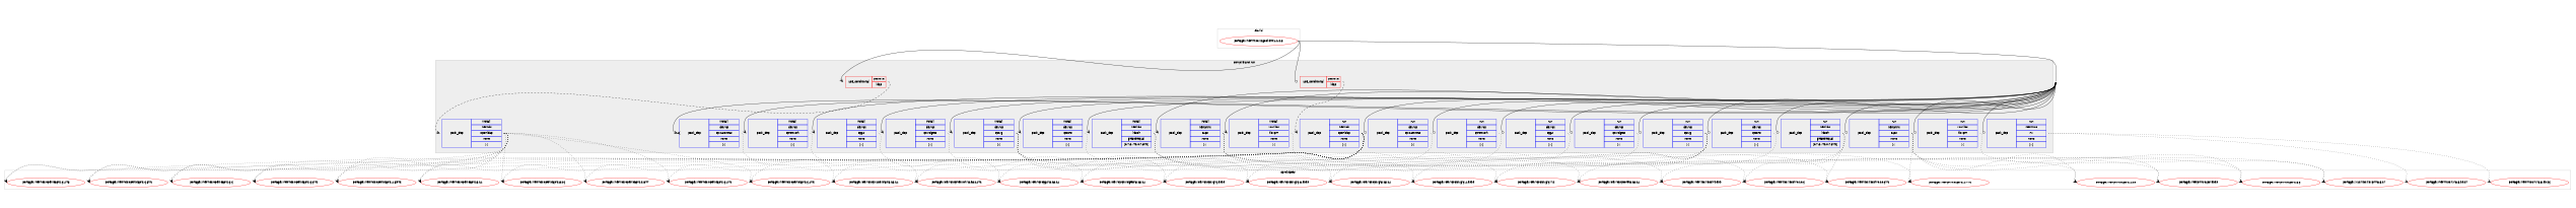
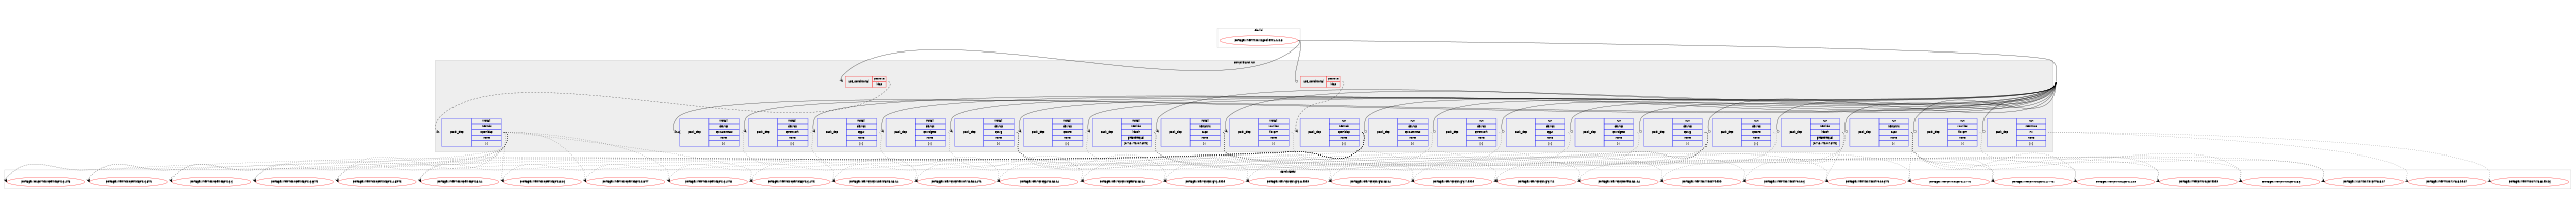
  digraph {
    compound=true
    concentrate=true
    fontname=Helvetica
    fontsize=10
    newrank=true
    rankdir=TB
    ranksep=1.5
    node [color=red fontname=Helvetica fontsize=10]
    edge [arrowhead=vee headport=w style=dotted tailport=e weight=100]
    n1 [label="portage://net-misc/x2goclient-4.1.2.3" width=4]
    n2 [color=blue label=<<TABLE BORDER="0" CELLBORDER="1" CELLSPACING="0" CELLPADDING="4" WIDTH="220"><TR><TD ROWSPAN="6" CELLPADDING="30">pack_dep</TD></TR><TR><TD WIDTH="110">install</TD></TR><TR><TD>net-nds</TD></TR><TR><TD>openldap</TD></TR><TR><TD>none</TD></TR><TR><TD>[,,]</TD></TR></TABLE>> shape=none]
    n3 [label=<<TABLE BORDER="0" CELLBORDER="1" CELLSPACING="0" CELLPADDING="4"><TR><TD ROWSPAN="3" CELLPADDING="10">use_conditional</TD></TR><TR><TD>positive</TD></TR><TR><TD>ldap</TD></TR></TABLE>> shape=none]
    n4 [color=blue label=<<TABLE BORDER="0" CELLBORDER="1" CELLSPACING="0" CELLPADDING="4" WIDTH="220"><TR><TD ROWSPAN="6" CELLPADDING="30">pack_dep</TD></TR><TR><TD WIDTH="110">install</TD></TR><TR><TD>dev-qt</TD></TR><TR><TD>qtcore</TD></TR><TR><TD>none</TD></TR><TR><TD>[,,]</TD></TR></TABLE>> shape=none]
    n5 [color=blue label=<<TABLE BORDER="0" CELLBORDER="1" CELLSPACING="0" CELLPADDING="4" WIDTH="220"><TR><TD ROWSPAN="6" CELLPADDING="30">pack_dep</TD></TR><TR><TD WIDTH="110">install</TD></TR><TR><TD>dev-qt</TD></TR><TR><TD>qtgui</TD></TR><TR><TD>none</TD></TR><TR><TD>[,,]</TD></TR></TABLE>> shape=none]
    n6 [color=blue label=<<TABLE BORDER="0" CELLBORDER="1" CELLSPACING="0" CELLPADDING="4" WIDTH="220"><TR><TD ROWSPAN="6" CELLPADDING="30">pack_dep</TD></TR><TR><TD WIDTH="110">install</TD></TR><TR><TD>dev-qt</TD></TR><TR><TD>qtnetwork</TD></TR><TR><TD>none</TD></TR><TR><TD>[,,]</TD></TR></TABLE>> shape=none]
    n7 [color=blue label=<<TABLE BORDER="0" CELLBORDER="1" CELLSPACING="0" CELLPADDING="4" WIDTH="220"><TR><TD ROWSPAN="6" CELLPADDING="30">pack_dep</TD></TR><TR><TD WIDTH="110">install</TD></TR><TR><TD>dev-qt</TD></TR><TR><TD>qtsvg</TD></TR><TR><TD>none</TD></TR><TR><TD>[,,]</TD></TR></TABLE>> shape=none]
    n8 [color=blue label=<<TABLE BORDER="0" CELLBORDER="1" CELLSPACING="0" CELLPADDING="4" WIDTH="220"><TR><TD ROWSPAN="6" CELLPADDING="30">pack_dep</TD></TR><TR><TD WIDTH="110">install</TD></TR><TR><TD>dev-qt</TD></TR><TR><TD>qtwidgets</TD></TR><TR><TD>none</TD></TR><TR><TD>[,,]</TD></TR></TABLE>> shape=none]
    n9 [color=blue label=<<TABLE BORDER="0" CELLBORDER="1" CELLSPACING="0" CELLPADDING="4" WIDTH="220"><TR><TD ROWSPAN="6" CELLPADDING="30">pack_dep</TD></TR><TR><TD WIDTH="110">install</TD></TR><TR><TD>dev-qt</TD></TR><TR><TD>qtx11extras</TD></TR><TR><TD>none</TD></TR><TR><TD>[,,]</TD></TR></TABLE>> shape=none]
    n10 [color=blue label=<<TABLE BORDER="0" CELLBORDER="1" CELLSPACING="0" CELLPADDING="4" WIDTH="220"><TR><TD ROWSPAN="6" CELLPADDING="30">pack_dep</TD></TR><TR><TD WIDTH="110">install</TD></TR><TR><TD>net-libs</TD></TR><TR><TD>libssh</TD></TR><TR><TD>greaterequal</TD></TR><TR><TD>[0.7.5,,-r2,0.7.5-r2]</TD></TR></TABLE>> shape=none]
    n11 [color=blue label=<<TABLE BORDER="0" CELLBORDER="1" CELLSPACING="0" CELLPADDING="4" WIDTH="220"><TR><TD ROWSPAN="6" CELLPADDING="30">pack_dep</TD></TR><TR><TD WIDTH="110">install</TD></TR><TR><TD>net-print</TD></TR><TR><TD>cups</TD></TR><TR><TD>none</TD></TR><TR><TD>[,,]</TD></TR></TABLE>> shape=none]
    n12 [color=blue label=<<TABLE BORDER="0" CELLBORDER="1" CELLSPACING="0" CELLPADDING="4" WIDTH="220"><TR><TD ROWSPAN="6" CELLPADDING="30">pack_dep</TD></TR><TR><TD WIDTH="110">install</TD></TR><TR><TD>x11-libs</TD></TR><TR><TD>libXpm</TD></TR><TR><TD>none</TD></TR><TR><TD>[,,]</TD></TR></TABLE>> shape=none]
    n13 [color=blue label=<<TABLE BORDER="0" CELLBORDER="1" CELLSPACING="0" CELLPADDING="4" WIDTH="220"><TR><TD ROWSPAN="6" CELLPADDING="30">pack_dep</TD></TR><TR><TD WIDTH="110">run</TD></TR><TR><TD>net-misc</TD></TR><TR><TD>nx</TD></TR><TR><TD>none</TD></TR><TR><TD>[,,]</TD></TR></TABLE>> shape=none]
    n14 [color=blue label=<<TABLE BORDER="0" CELLBORDER="1" CELLSPACING="0" CELLPADDING="4" WIDTH="220"><TR><TD ROWSPAN="6" CELLPADDING="30">pack_dep</TD></TR><TR><TD WIDTH="110">run</TD></TR><TR><TD>net-nds</TD></TR><TR><TD>openldap</TD></TR><TR><TD>none</TD></TR><TR><TD>[,,]</TD></TR></TABLE>> shape=none]
    n15 [label=<<TABLE BORDER="0" CELLBORDER="1" CELLSPACING="0" CELLPADDING="4"><TR><TD ROWSPAN="3" CELLPADDING="10">use_conditional</TD></TR><TR><TD>positive</TD></TR><TR><TD>ldap</TD></TR></TABLE>> shape=none]
    n16 [color=blue label=<<TABLE BORDER="0" CELLBORDER="1" CELLSPACING="0" CELLPADDING="4" WIDTH="220"><TR><TD ROWSPAN="6" CELLPADDING="30">pack_dep</TD></TR><TR><TD WIDTH="110">run</TD></TR><TR><TD>dev-qt</TD></TR><TR><TD>qtcore</TD></TR><TR><TD>none</TD></TR><TR><TD>[,,]</TD></TR></TABLE>> shape=none]
    n17 [color=blue label=<<TABLE BORDER="0" CELLBORDER="1" CELLSPACING="0" CELLPADDING="4" WIDTH="220"><TR><TD ROWSPAN="6" CELLPADDING="30">pack_dep</TD></TR><TR><TD WIDTH="110">run</TD></TR><TR><TD>dev-qt</TD></TR><TR><TD>qtgui</TD></TR><TR><TD>none</TD></TR><TR><TD>[,,]</TD></TR></TABLE>> shape=none]
    n18 [color=blue label=<<TABLE BORDER="0" CELLBORDER="1" CELLSPACING="0" CELLPADDING="4" WIDTH="220"><TR><TD ROWSPAN="6" CELLPADDING="30">pack_dep</TD></TR><TR><TD WIDTH="110">run</TD></TR><TR><TD>dev-qt</TD></TR><TR><TD>qtnetwork</TD></TR><TR><TD>none</TD></TR><TR><TD>[,,]</TD></TR></TABLE>> shape=none]
    n19 [color=blue label=<<TABLE BORDER="0" CELLBORDER="1" CELLSPACING="0" CELLPADDING="4" WIDTH="220"><TR><TD ROWSPAN="6" CELLPADDING="30">pack_dep</TD></TR><TR><TD WIDTH="110">run</TD></TR><TR><TD>dev-qt</TD></TR><TR><TD>qtsvg</TD></TR><TR><TD>none</TD></TR><TR><TD>[,,]</TD></TR></TABLE>> shape=none]
    n20 [color=blue label=<<TABLE BORDER="0" CELLBORDER="1" CELLSPACING="0" CELLPADDING="4" WIDTH="220"><TR><TD ROWSPAN="6" CELLPADDING="30">pack_dep</TD></TR><TR><TD WIDTH="110">run</TD></TR><TR><TD>dev-qt</TD></TR><TR><TD>qtwidgets</TD></TR><TR><TD>none</TD></TR><TR><TD>[,,]</TD></TR></TABLE>> shape=none]
    n21 [color=blue label=<<TABLE BORDER="0" CELLBORDER="1" CELLSPACING="0" CELLPADDING="4" WIDTH="220"><TR><TD ROWSPAN="6" CELLPADDING="30">pack_dep</TD></TR><TR><TD WIDTH="110">run</TD></TR><TR><TD>dev-qt</TD></TR><TR><TD>qtx11extras</TD></TR><TR><TD>none</TD></TR><TR><TD>[,,]</TD></TR></TABLE>> shape=none]
    n22 [color=blue label=<<TABLE BORDER="0" CELLBORDER="1" CELLSPACING="0" CELLPADDING="4" WIDTH="220"><TR><TD ROWSPAN="6" CELLPADDING="30">pack_dep</TD></TR><TR><TD WIDTH="110">run</TD></TR><TR><TD>net-libs</TD></TR><TR><TD>libssh</TD></TR><TR><TD>greaterequal</TD></TR><TR><TD>[0.7.5,,-r2,0.7.5-r2]</TD></TR></TABLE>> shape=none]
    n23 [color=blue label=<<TABLE BORDER="0" CELLBORDER="1" CELLSPACING="0" CELLPADDING="4" WIDTH="220"><TR><TD ROWSPAN="6" CELLPADDING="30">pack_dep</TD></TR><TR><TD WIDTH="110">run</TD></TR><TR><TD>net-print</TD></TR><TR><TD>cups</TD></TR><TR><TD>none</TD></TR><TR><TD>[,,]</TD></TR></TABLE>> shape=none]
    n24 [color=blue label=<<TABLE BORDER="0" CELLBORDER="1" CELLSPACING="0" CELLPADDING="4" WIDTH="220"><TR><TD ROWSPAN="6" CELLPADDING="30">pack_dep</TD></TR><TR><TD WIDTH="110">run</TD></TR><TR><TD>x11-libs</TD></TR><TR><TD>libXpm</TD></TR><TR><TD>none</TD></TR><TR><TD>[,,]</TD></TR></TABLE>> shape=none]
    n25 [label="portage://net-nds/openldap-2.6.6-r2" width=4]
    n26 [label="portage://net-nds/openldap-2.6.6" width=4]
    n27 [label="portage://net-nds/openldap-2.6.5-r1" width=4]
-   n28 [label="portage://net-nds/openldap-2.6.4-r3" width=4]
+   n28 [label="portage://cups-nds/openldap-2.6.4-r3" width=4]
    n29 [label="portage://net-nds/openldap-2.6.4-r2" width=4]
    n30 [label="portage://net-nds/openldap-2.6.4-r1" width=4]
    n31 [label="portage://net-nds/openldap-2.2.3-r7" width=4]
    n32 [label="portage://net-nds/openldap-2.5.16" width=4]
    n33 [label="portage://net-nds/openldap-2.5.14" width=4]
    n34 [label="portage://net-nds/openldap-2.4.59-r2" width=4]
    n35 [label="portage://dev-qt/qtcore-5.15.14" width=4]
    n36 [label="portage://dev-qt/qtgui-5.15.14" width=4]
    n37 [label="portage://dev-qt/qtnetwork-5.95.14-r1" width=4]
    n38 [label="portage://dev-qt/qtsvg-6.9999" width=4]
    n39 [label="portage://dev-qt/qtsvg-6.8.9999" width=4]
-   n40 [label="portage://dev-qt/qtsvg-6.4.9999" width=4]
+   n40 [label="portage://dev-qt/qtsvg-6.7.9999" width=4]
    n41 [label="portage://dev-qt/qtsvg-6.7.2" width=4]
    n42 [label="portage://dev-qt/qtsvg-5.15.14" width=4]
    n43 [label="portage://dev-qt/qtwidgets-5.15.14" width=4]
    n44 [label="portage://dev-qt/qtx11extras-5.15.14" width=4]
    n45 [label="portage://net-libs/libssh-9999" width=4]
    n46 [label="portage://net-libs/libssh-0.10.6-r1" width=4]
    n47 [label="portage://net-libs/libssh-0.10.6" width=4]
    n48 [label="portage://net-print/cups-9999" width=4]
    n49 [label="portage://net-print/cups-2.4.10" width=4]
+   n50 [label="portage://net-print/cups-2.4.7-r2" width=4]
    n51 [label="portage://net-print/cups-2.4.7-r1" width=4]
    n52 [label="portage://net-print/cups-2.5.6" width=4]
    n53 [label="portage://x11-libs/libXpm-3.5.17" width=4]
    n54 [label="portage://net-misc/nx-3.5.99.27" width=4]
    n55 [label="portage://net-misc/nx-3.5.99.26" width=4]
    subgraph cluster_1 {
      color=gray
      label=<<i>ebuild</i>>
      n1
    }
    subgraph cluster_2 {
      color=gray
      label=<<i>dependencies</i>>
      subgraph cluster_3 {
        color=gray
        fillcolor="#eeeeee"
        label=<<i>compile</i>>
        style=filled
        subgraph sub_4 {
          color=gray
          fillcolor="#eeeeee"
          label=<<i>compile</i>>
          style=filled
          n3
          subgraph sub_5 {
            color=gray
            fillcolor="#eeeeee"
            label=<<i>compile</i>>
            style=filled
            n2
          }
        }
        subgraph sub_6 {
          color=gray
          fillcolor="#eeeeee"
          label=<<i>compile</i>>
          style=filled
          n4
        }
        subgraph sub_7 {
          color=gray
          fillcolor="#eeeeee"
          label=<<i>compile</i>>
          style=filled
          n5
        }
        subgraph sub_8 {
          color=gray
          fillcolor="#eeeeee"
          label=<<i>compile</i>>
          style=filled
          n6
        }
        subgraph sub_9 {
          color=gray
          fillcolor="#eeeeee"
          label=<<i>compile</i>>
          style=filled
          n7
        }
        subgraph sub_10 {
          color=gray
          fillcolor="#eeeeee"
          label=<<i>compile</i>>
          style=filled
          n8
        }
        subgraph sub_11 {
          color=gray
          fillcolor="#eeeeee"
          label=<<i>compile</i>>
          style=filled
          n9
        }
        subgraph sub_12 {
          color=gray
          fillcolor="#eeeeee"
          label=<<i>compile</i>>
          style=filled
          n10
        }
        subgraph sub_13 {
          color=gray
          fillcolor="#eeeeee"
          label=<<i>compile</i>>
          style=filled
          n11
        }
        subgraph sub_14 {
          color=gray
          fillcolor="#eeeeee"
          label=<<i>compile</i>>
          style=filled
          n12
        }
      }
      subgraph cluster_15 {
        color=gray
        fillcolor="#eeeeee"
        label=<<i>run</i>>
        style=filled
        subgraph sub_16 {
          color=gray
          fillcolor="#eeeeee"
          label=<<i>run</i>>
          style=filled
          n13
        }
        subgraph sub_17 {
          color=gray
          fillcolor="#eeeeee"
          label=<<i>run</i>>
          style=filled
          n15
          subgraph sub_18 {
            color=gray
            fillcolor="#eeeeee"
            label=<<i>run</i>>
            style=filled
            n14
          }
        }
        subgraph sub_19 {
          color=gray
          fillcolor="#eeeeee"
          label=<<i>run</i>>
          style=filled
          n16
        }
        subgraph sub_20 {
          color=gray
          fillcolor="#eeeeee"
          label=<<i>run</i>>
          style=filled
          n17
        }
        subgraph sub_21 {
          color=gray
          fillcolor="#eeeeee"
          label=<<i>run</i>>
          style=filled
          n18
        }
        subgraph sub_22 {
          color=gray
          fillcolor="#eeeeee"
          label=<<i>run</i>>
          style=filled
          n19
        }
        subgraph sub_23 {
          color=gray
          fillcolor="#eeeeee"
          label=<<i>run</i>>
          style=filled
          n20
        }
        subgraph sub_24 {
          color=gray
          fillcolor="#eeeeee"
          label=<<i>run</i>>
          style=filled
          n21
        }
        subgraph sub_25 {
          color=gray
          fillcolor="#eeeeee"
          label=<<i>run</i>>
          style=filled
          n22
        }
        subgraph sub_26 {
          color=gray
          fillcolor="#eeeeee"
          label=<<i>run</i>>
          style=filled
          n23
        }
        subgraph sub_27 {
          color=gray
          fillcolor="#eeeeee"
          label=<<i>run</i>>
          style=filled
          n24
        }
      }
      subgraph cluster_28 {
        color=gray
        fillcolor="#eeeeee"
        label=<<i>compile and run</i>>
        style=filled
      }
    }
    subgraph cluster_29 {
      color=gray
      label=<<i>candidates</i>>
      rank=same
      subgraph sub_30 {
        color=black
        label=<<i>candidates</i>>
        nodesep=1
        rank=same
        n25
        n26
        n27
        n28
        n29
        n30
        n31
        n32
        n33
        n34
      }
      subgraph sub_31 {
        color=black
        label=<<i>candidates</i>>
        nodesep=1
        rank=same
        n35
      }
      subgraph sub_32 {
        color=black
        label=<<i>candidates</i>>
        nodesep=1
        rank=same
        n36
      }
      subgraph sub_33 {
        color=black
        label=<<i>candidates</i>>
        nodesep=1
        rank=same
        n37
      }
      subgraph sub_34 {
        color=black
        label=<<i>candidates</i>>
        nodesep=1
        rank=same
        n38
        n39
        n40
        n41
        n42
      }
      subgraph sub_35 {
        color=black
        label=<<i>candidates</i>>
        nodesep=1
        rank=same
        n43
      }
      subgraph sub_36 {
        color=black
        label=<<i>candidates</i>>
        nodesep=1
        rank=same
        n44
      }
      subgraph sub_37 {
        color=black
        label=<<i>candidates</i>>
        nodesep=1
        rank=same
        n45
        n46
        n47
      }
      subgraph sub_38 {
        color=black
        label=<<i>candidates</i>>
        nodesep=1
        rank=same
        n48
        n49
+       n50
        n51
        n52
      }
      subgraph sub_39 {
        color=black
        label=<<i>candidates</i>>
        nodesep=1
        rank=same
        n53
      }
      subgraph sub_40 {
        color=black
        label=<<i>candidates</i>>
        nodesep=1
        rank=same
        n25
        n26
        n27
        n28
        n29
        n30
        n31
        n32
        n33
        n34
      }
      subgraph sub_41 {
        color=black
        label=<<i>candidates</i>>
        nodesep=1
        rank=same
        n35
      }
      subgraph sub_42 {
        color=black
        label=<<i>candidates</i>>
        nodesep=1
        rank=same
        n36
      }
      subgraph sub_43 {
        color=black
        label=<<i>candidates</i>>
        nodesep=1
        rank=same
        n37
      }
      subgraph sub_44 {
        color=black
        label=<<i>candidates</i>>
        nodesep=1
        rank=same
        n38
        n39
        n40
        n41
        n42
      }
      subgraph sub_45 {
        color=black
        label=<<i>candidates</i>>
        nodesep=1
        rank=same
        n43
      }
      subgraph sub_46 {
        color=black
        label=<<i>candidates</i>>
        nodesep=1
        rank=same
        n44
      }
      subgraph sub_47 {
        color=black
        label=<<i>candidates</i>>
        nodesep=1
        rank=same
        n45
        n46
        n47
      }
      subgraph sub_48 {
        color=black
        label=<<i>candidates</i>>
        nodesep=1
        rank=same
        n54
        n55
      }
      subgraph sub_49 {
        color=black
        label=<<i>candidates</i>>
        nodesep=1
        rank=same
        n48
        n49
+       n50
        n51
        n52
      }
      subgraph sub_50 {
        color=black
        label=<<i>candidates</i>>
        nodesep=1
        rank=same
        n53
      }
    }
    n1 -> n3 [style=solid weight=20]
    n1 -> n4 [style=solid weight=20]
    n1 -> n5 [style=solid weight=20]
    n1 -> n6 [style=solid weight=20]
    n1 -> n7 [style=solid weight=20]
    n1 -> n8 [style=solid weight=20]
    n1 -> n9 [style=solid weight=20]
    n1 -> n10 [style=solid weight=20]
    n1 -> n11 [style=solid weight=20]
    n1 -> n12 [style=solid weight=20]
    n1 -> n13 [arrowhead=odot style=solid weight=20]
    n1 -> n15 [arrowhead=odot style=solid weight=20]
    n1 -> n16 [arrowhead=odot style=solid weight=20]
    n1 -> n17 [arrowhead=odot style=solid weight=20]
    n1 -> n18 [arrowhead=odot style=solid weight=20]
    n1 -> n19 [arrowhead=odot style=solid weight=20]
    n1 -> n20 [arrowhead=odot style=solid weight=20]
    n1 -> n21 [arrowhead=odot style=solid weight=20]
    n1 -> n22 [arrowhead=odot style=solid weight=20]
    n1 -> n23 [arrowhead=odot style=solid weight=20]
    n1 -> n24 [arrowhead=odot style=solid weight=20]
    n2 -> n25
    n2 -> n26
    n2 -> n27
    n2 -> n28
    n2 -> n29
    n2 -> n30
    n2 -> n31
    n2 -> n32
    n2 -> n33
    n2 -> n34
    n3 -> n2 [style=dashed weight=20]
    n4 -> n35
    n5 -> n36
    n6 -> n37
    n7 -> n38
    n7 -> n39
    n7 -> n40
    n7 -> n41
    n7 -> n42
    n8 -> n43
    n9 -> n44
    n10 -> n45
    n10 -> n46
    n10 -> n47
    n11 -> n48
    n11 -> n49
+   n11 -> n50
    n11 -> n51
    n11 -> n52
    n12 -> n53
    n13 -> n54
    n13 -> n55
    n14 -> n25
    n14 -> n26
    n14 -> n27
    n14 -> n28
    n14 -> n29
    n14 -> n30
    n14 -> n31
    n14 -> n32
    n14 -> n33
    n14 -> n34
    n15 -> n14 [style=dashed weight=20]
    n16 -> n35
    n17 -> n36
    n18 -> n37
    n19 -> n38
    n19 -> n39
    n19 -> n40
    n19 -> n41
    n19 -> n42
    n20 -> n43
    n21 -> n44
    n22 -> n45
    n22 -> n46
    n22 -> n47
    n23 -> n48
    n23 -> n49
+   n23 -> n50
    n23 -> n51
    n23 -> n52
    n24 -> n53
  }
